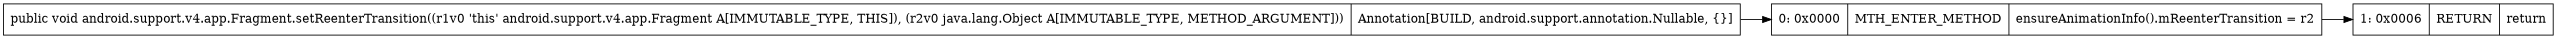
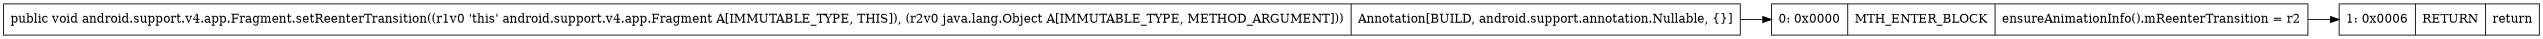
  digraph {
    rankdir=LR
    node [shape=record]
-   n1 [label="{0\:\ 0x0000|MTH_ENTER_METHOD\l|ensureAnimationInfo().mReenterTransition = r2\l}"]
+   n1 [label="{0\:\ 0x0000|MTH_ENTER_BLOCK\l|ensureAnimationInfo().mReenterTransition = r2\l}"]
    n2 [label="{1\:\ 0x0006|RETURN\l|return\l}"]
    n3 [label="{public void android.support.v4.app.Fragment.setReenterTransition((r1v0 'this' android.support.v4.app.Fragment A[IMMUTABLE_TYPE, THIS]), (r2v0 java.lang.Object A[IMMUTABLE_TYPE, METHOD_ARGUMENT]))  | Annotation[BUILD, android.support.annotation.Nullable, \{\}]\l}"]
    n1 -> n2
    n3 -> n1
  }
